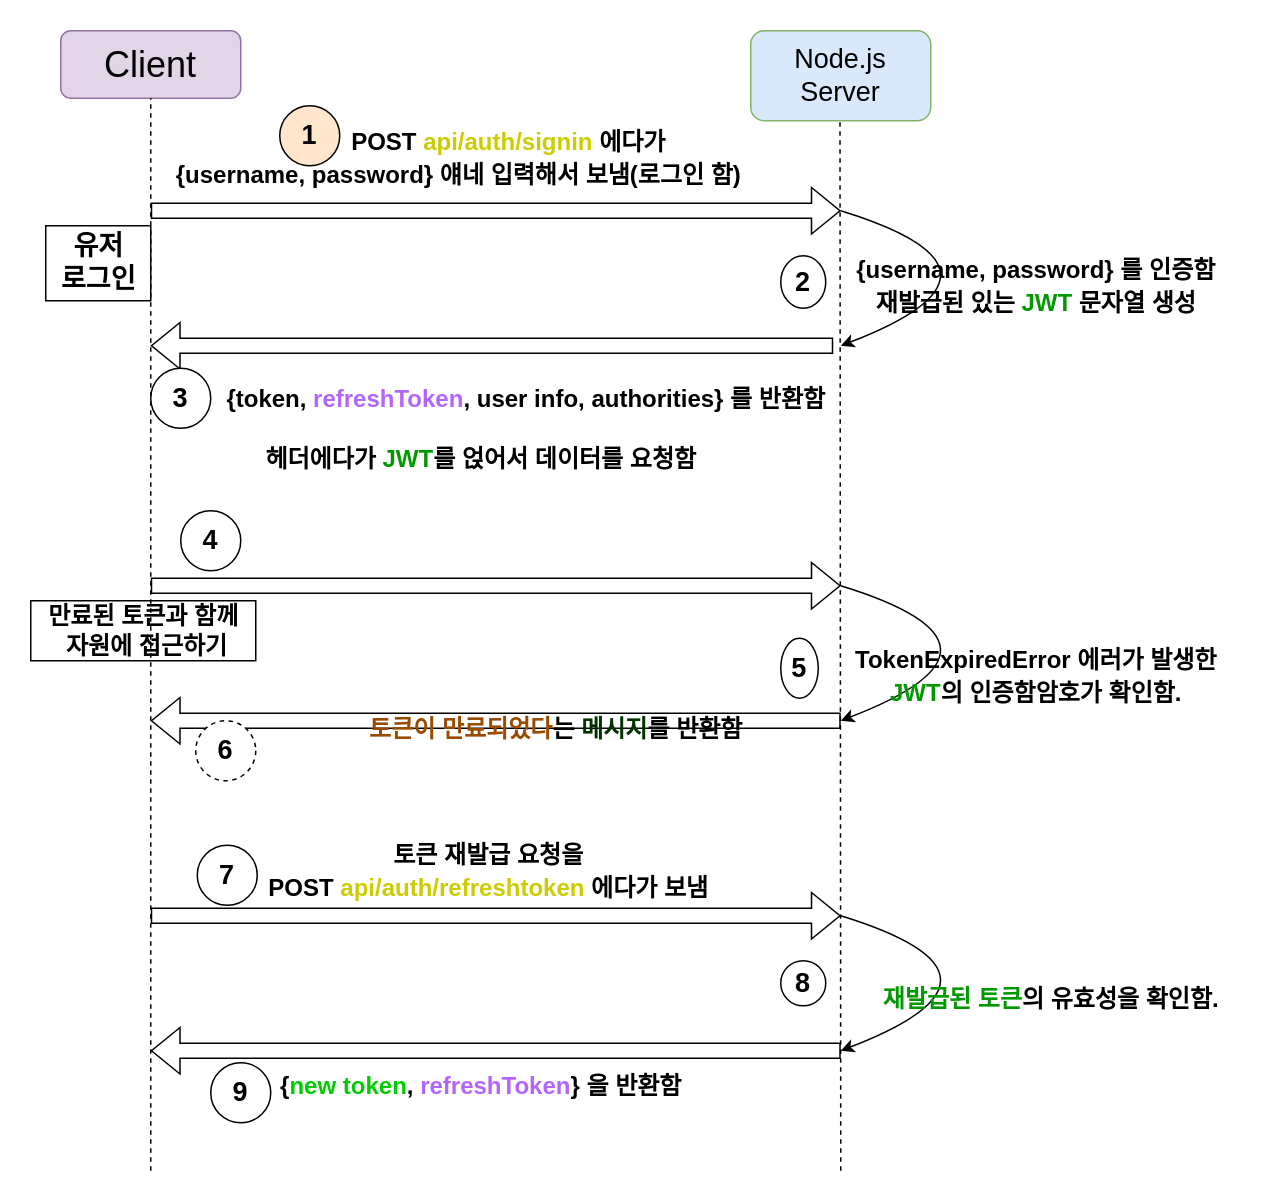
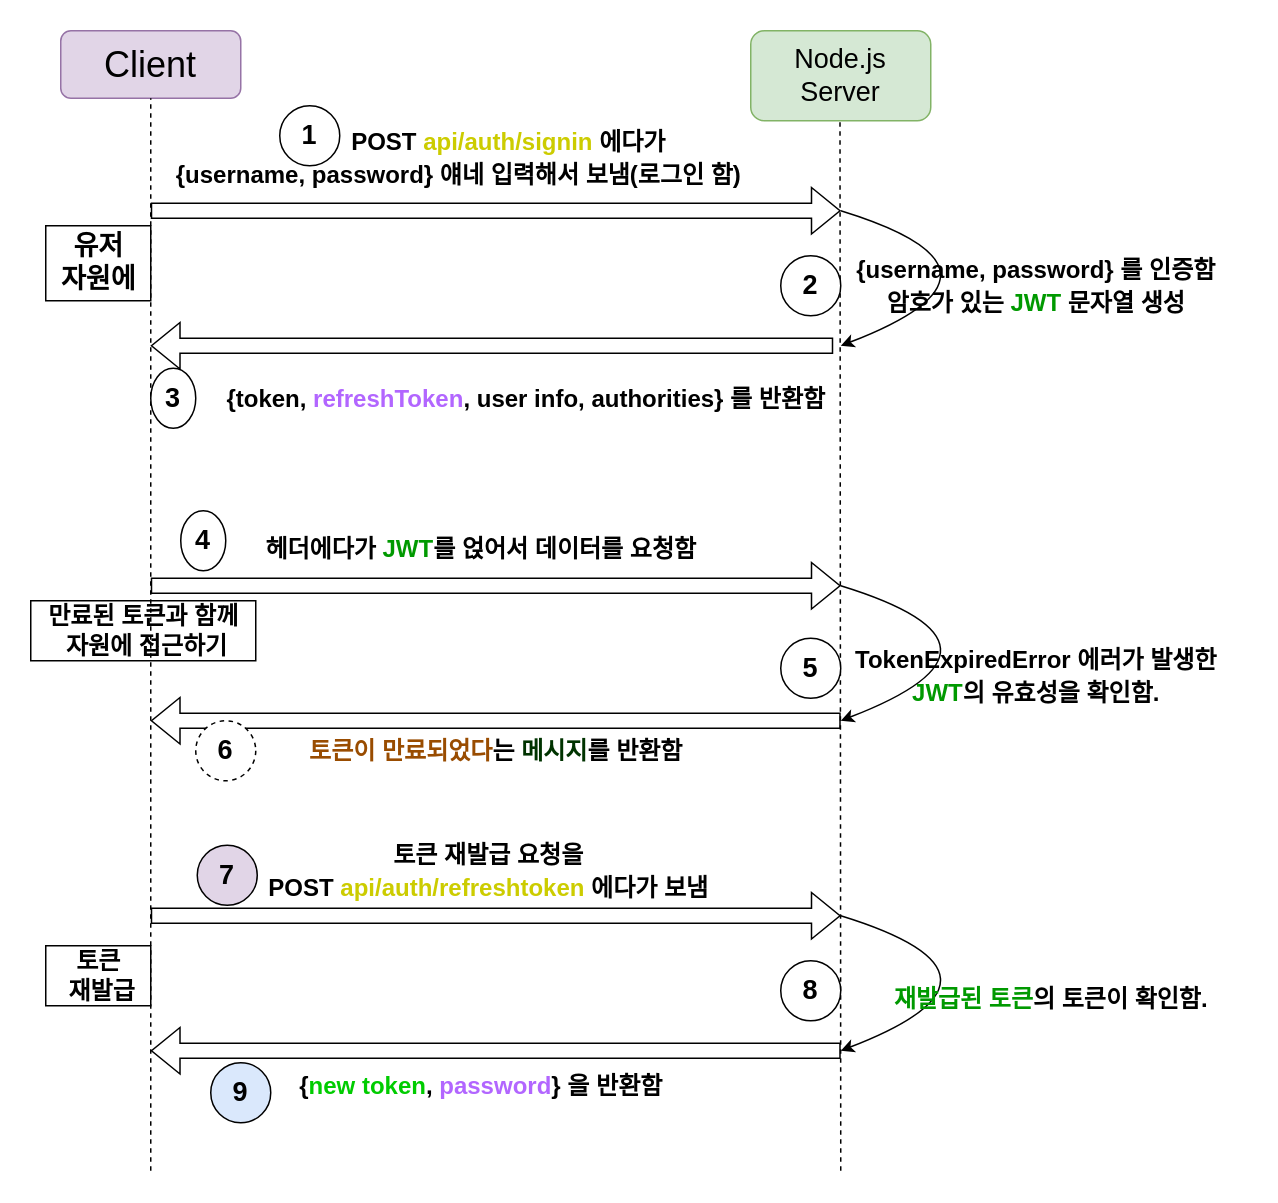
  <mxCell id="0" />
  <mxCell id="1" parent="0" />
  <mxCell id="2" value="&lt;font style=&quot;font-size: 24px&quot;&gt;Client&lt;/font&gt;" style="rounded=1;whiteSpace=wrap;html=1;fillColor=#e1d5e7;strokeColor=#9673a6;" vertex="1" parent="1"><mxGeometry x="40" y="20" width="120" height="45" as="geometry" /></mxCell>
  <mxCell id="3" value="" style="endArrow=none;dashed=1;html=1;rounded=0;entryX=0.5;entryY=1;entryDx=0;entryDy=0;" edge="1" parent="1" target="2"><mxGeometry width="50" height="50" relative="1" as="geometry"><mxPoint x="100" y="780" as="sourcePoint" /><mxPoint x="140" y="110" as="targetPoint" /></mxGeometry></mxCell>
- <mxCell id="4" value="&lt;font style=&quot;font-size: 18px&quot;&gt;Node.js Server&lt;/font&gt;" style="rounded=1;whiteSpace=wrap;html=1;fillColor=#dae8fc;strokeColor=#82b366;" vertex="1" parent="1"><mxGeometry x="500" y="20" width="120" height="60" as="geometry" /></mxCell>
+ <mxCell id="4" value="&lt;font style=&quot;font-size: 18px&quot;&gt;Node.js Server&lt;/font&gt;" style="rounded=1;whiteSpace=wrap;html=1;fillColor=#d5e8d4;strokeColor=#82b366;" vertex="1" parent="1"><mxGeometry x="500" y="20" width="120" height="60" as="geometry" /></mxCell>
  <mxCell id="5" value="" style="endArrow=none;dashed=1;html=1;rounded=0;entryX=0.5;entryY=1;entryDx=0;entryDy=0;" edge="1" parent="1"><mxGeometry width="50" height="50" relative="1" as="geometry"><mxPoint x="560" y="780" as="sourcePoint" /><mxPoint x="559.5" y="80" as="targetPoint" /></mxGeometry></mxCell>
  <mxCell id="6" value="" style="shape=flexArrow;endArrow=classic;html=1;rounded=0;fontSize=18;" edge="1" parent="1"><mxGeometry width="50" height="50" relative="1" as="geometry"><mxPoint x="100" y="140" as="sourcePoint" /><mxPoint x="560" y="140" as="targetPoint" /></mxGeometry></mxCell>
- <mxCell id="7" value="유저&lt;br&gt;로그인" style="text;html=1;align=center;verticalAlign=middle;resizable=0;points=[];autosize=1;strokeColor=default;fillColor=none;fontSize=18;fontStyle=1" vertex="1" parent="1"><mxGeometry x="30" y="150" width="70" height="50" as="geometry" /></mxCell>
- <mxCell id="8" value="1" style="ellipse;whiteSpace=wrap;html=1;fontSize=18;fontStyle=1;fillColor=#ffe6cc;" vertex="1" parent="1"><mxGeometry x="186" y="70" width="40" height="40" as="geometry" /></mxCell>
+ <mxCell id="7" value="유저&lt;br&gt;자원에" style="text;html=1;align=center;verticalAlign=middle;resizable=0;points=[];autosize=1;strokeColor=default;fillColor=none;fontSize=18;fontStyle=1" vertex="1" parent="1"><mxGeometry x="30" y="150" width="70" height="50" as="geometry" /></mxCell>
+ <mxCell id="8" value="1" style="ellipse;whiteSpace=wrap;html=1;fontSize=18;fontStyle=1" vertex="1" parent="1"><mxGeometry x="186" y="70" width="40" height="40" as="geometry" /></mxCell>
  <mxCell id="9" value="&lt;font style=&quot;font-size: 16px&quot;&gt;&amp;nbsp; &amp;nbsp; &amp;nbsp; &amp;nbsp; &amp;nbsp; &amp;nbsp; &amp;nbsp; &amp;nbsp;POST &lt;font color=&quot;#cccc00&quot;&gt;api/auth/signin &lt;/font&gt;에다가&lt;br&gt;{username, password} 얘네 입력해서 보냄(로그인 함)&lt;/font&gt;" style="text;html=1;align=center;verticalAlign=middle;resizable=0;points=[];autosize=1;strokeColor=none;fillColor=none;fontSize=18;fontStyle=1" vertex="1" parent="1"><mxGeometry x="100" y="80" width="410" height="50" as="geometry" /></mxCell>
  <mxCell id="10" value="" style="curved=1;endArrow=classic;html=1;rounded=0;fontSize=18;" edge="1" parent="1"><mxGeometry width="50" height="50" relative="1" as="geometry"><mxPoint x="560" y="140" as="sourcePoint" /><mxPoint x="560" y="230" as="targetPoint" /><Array as="points"><mxPoint x="690" y="180" /></Array></mxGeometry></mxCell>
- <mxCell id="11" value="&lt;span style=&quot;font-size: 16px&quot;&gt;{username, password} 를 인증함&lt;/span&gt;&lt;br style=&quot;font-size: 16px&quot;&gt;&lt;span style=&quot;font-size: 16px&quot;&gt;재발급된 있는 &lt;font color=&quot;#009900&quot;&gt;JWT&lt;/font&gt; 문자열 생성&lt;/span&gt;" style="text;html=1;align=center;verticalAlign=middle;resizable=0;points=[];autosize=1;strokeColor=none;fillColor=none;fontSize=18;fontStyle=1" vertex="1" parent="1"><mxGeometry x="560" y="165" width="260" height="50" as="geometry" /></mxCell>
- <mxCell id="12" value="2" style="ellipse;whiteSpace=wrap;html=1;fontSize=18;fontStyle=1" vertex="1" parent="1"><mxGeometry x="520" y="170" width="30" height="35" as="geometry" /></mxCell>
+ <mxCell id="11" value="&lt;span style=&quot;font-size: 16px&quot;&gt;{username, password} 를 인증함&lt;/span&gt;&lt;br style=&quot;font-size: 16px&quot;&gt;&lt;span style=&quot;font-size: 16px&quot;&gt;암호가 있는 &lt;font color=&quot;#009900&quot;&gt;JWT&lt;/font&gt; 문자열 생성&lt;/span&gt;" style="text;html=1;align=center;verticalAlign=middle;resizable=0;points=[];autosize=1;strokeColor=none;fillColor=none;fontSize=18;fontStyle=1" vertex="1" parent="1"><mxGeometry x="560" y="165" width="260" height="50" as="geometry" /></mxCell>
+ <mxCell id="12" value="2" style="ellipse;whiteSpace=wrap;html=1;fontSize=18;fontStyle=1" vertex="1" parent="1"><mxGeometry x="520" y="170" width="40" height="40" as="geometry" /></mxCell>
  <mxCell id="13" value="" style="shape=flexArrow;endArrow=classic;html=1;rounded=0;fontSize=18;" edge="1" parent="1"><mxGeometry width="50" height="50" relative="1" as="geometry"><mxPoint x="555" y="230" as="sourcePoint" /><mxPoint x="100" y="230" as="targetPoint" /></mxGeometry></mxCell>
- <mxCell id="14" value="3" style="ellipse;whiteSpace=wrap;html=1;fontSize=18;fontStyle=1" vertex="1" parent="1"><mxGeometry x="100" y="245" width="40" height="40" as="geometry" /></mxCell>
+ <mxCell id="14" value="3" style="ellipse;whiteSpace=wrap;html=1;fontSize=18;fontStyle=1" vertex="1" parent="1"><mxGeometry x="100" y="245" width="30" height="40" as="geometry" /></mxCell>
  <mxCell id="15" value="&lt;font style=&quot;font-size: 16px&quot;&gt;{token, &lt;font color=&quot;#b266ff&quot; style=&quot;font-size: 16px&quot;&gt;refreshToken&lt;/font&gt;, user info, authorities} 를 반환함&lt;/font&gt;" style="text;html=1;align=center;verticalAlign=middle;resizable=0;points=[];autosize=1;strokeColor=none;fillColor=none;fontSize=18;fontStyle=1" vertex="1" parent="1"><mxGeometry x="140" y="250" width="420" height="30" as="geometry" /></mxCell>
  <mxCell id="16" value="&lt;font color=&quot;#000000&quot;&gt;만료된 토큰과 함께&lt;br&gt;&amp;nbsp;자원에 접근하기&lt;/font&gt;" style="text;html=1;align=center;verticalAlign=middle;resizable=0;points=[];autosize=1;strokeColor=default;fillColor=none;fontSize=16;fontColor=#B266FF;fontStyle=1" vertex="1" parent="1"><mxGeometry y="400" width="150" height="40" as="geometry" x="20" /></mxCell>
  <mxCell id="17" value="" style="shape=flexArrow;endArrow=classic;html=1;rounded=0;fontSize=16;fontColor=#000000;" edge="1" parent="1"><mxGeometry width="50" height="50" relative="1" as="geometry"><mxPoint x="100" y="390" as="sourcePoint" /><mxPoint x="560" y="390" as="targetPoint" /></mxGeometry></mxCell>
- <mxCell id="18" value="4" style="ellipse;whiteSpace=wrap;html=1;fontSize=18;fontStyle=1" vertex="1" parent="1"><mxGeometry x="120" y="340" width="40" height="40" as="geometry" /></mxCell>
- <mxCell id="19" value="&lt;span style=&quot;font-size: 16px&quot;&gt;헤더에다가 &lt;font color=&quot;#009900&quot;&gt;JWT&lt;/font&gt;를 얹어서 데이터를 요청함&lt;/span&gt;" style="text;html=1;align=center;verticalAlign=middle;resizable=0;points=[];autosize=1;strokeColor=none;fillColor=none;fontSize=18;fontStyle=1" vertex="1" parent="1"><mxGeometry x="160" y="290" width="320" height="30" as="geometry" /></mxCell>
- <mxCell id="20" value="5" style="ellipse;whiteSpace=wrap;html=1;fontSize=18;fontStyle=1" vertex="1" parent="1"><mxGeometry x="520" y="425" width="25" height="40" as="geometry" /></mxCell>
+ <mxCell id="18" value="4" style="ellipse;whiteSpace=wrap;html=1;fontSize=18;fontStyle=1" vertex="1" parent="1"><mxGeometry x="120" y="340" width="30" height="40" as="geometry" /></mxCell>
+ <mxCell id="19" value="&lt;span style=&quot;font-size: 16px&quot;&gt;헤더에다가 &lt;font color=&quot;#009900&quot;&gt;JWT&lt;/font&gt;를 얹어서 데이터를 요청함&lt;/span&gt;" style="text;html=1;align=center;verticalAlign=middle;resizable=0;points=[];autosize=1;strokeColor=none;fillColor=none;fontSize=18;fontStyle=1" vertex="1" parent="1"><mxGeometry x="160" y="350" width="320" height="30" as="geometry" /></mxCell>
+ <mxCell id="20" value="5" style="ellipse;whiteSpace=wrap;html=1;fontSize=18;fontStyle=1" vertex="1" parent="1"><mxGeometry x="520" y="425" width="40" height="40" as="geometry" /></mxCell>
  <mxCell id="21" value="" style="curved=1;endArrow=classic;html=1;rounded=0;fontSize=18;" edge="1" parent="1"><mxGeometry width="50" height="50" relative="1" as="geometry"><mxPoint x="560" y="390" as="sourcePoint" /><mxPoint x="560" y="480" as="targetPoint" /><Array as="points"><mxPoint x="690" y="430" /></Array></mxGeometry></mxCell>
- <mxCell id="22" value="&lt;span style=&quot;font-size: 16px&quot;&gt;TokenExpiredError 에러가 발생한 &lt;br&gt;&lt;font color=&quot;#009900&quot;&gt;JWT&lt;/font&gt;의 인증함암호가 확인함.&lt;/span&gt;" style="text;html=1;align=center;verticalAlign=middle;resizable=0;points=[];autosize=1;strokeColor=none;fillColor=none;fontSize=18;fontStyle=1" vertex="1" parent="1"><mxGeometry x="560" y="425" width="260" height="50" as="geometry" /></mxCell>
+ <mxCell id="22" value="&lt;span style=&quot;font-size: 16px&quot;&gt;TokenExpiredError 에러가 발생한 &lt;br&gt;&lt;font color=&quot;#009900&quot;&gt;JWT&lt;/font&gt;의 유효성을 확인함.&lt;/span&gt;" style="text;html=1;align=center;verticalAlign=middle;resizable=0;points=[];autosize=1;strokeColor=none;fillColor=none;fontSize=18;fontStyle=1" vertex="1" parent="1"><mxGeometry x="560" y="425" width="260" height="50" as="geometry" /></mxCell>
  <mxCell id="23" value="" style="shape=flexArrow;endArrow=classic;html=1;rounded=0;fontSize=16;fontColor=#009900;" edge="1" parent="1"><mxGeometry width="50" height="50" relative="1" as="geometry"><mxPoint x="560" y="480" as="sourcePoint" /><mxPoint x="100" y="480" as="targetPoint" /></mxGeometry></mxCell>
  <mxCell id="24" value="6" style="ellipse;whiteSpace=wrap;html=1;fontSize=18;fontStyle=1;dashed=1;" vertex="1" parent="1"><mxGeometry x="130" y="480" width="40" height="40" as="geometry" /></mxCell>
- <mxCell id="25" value="&lt;span style=&quot;font-size: 16px&quot;&gt;&lt;font color=&quot;#994c00&quot;&gt;토큰이 만료되었다&lt;/font&gt;는 &lt;font color=&quot;#003300&quot;&gt;메시지&lt;/font&gt;를 반환함&lt;/span&gt;" style="text;html=1;align=center;verticalAlign=middle;resizable=0;points=[];autosize=1;strokeColor=none;fillColor=none;fontSize=18;fontStyle=1" vertex="1" parent="1"><mxGeometry x="230" y="470" width="280" height="30" as="geometry" /></mxCell>
+ <mxCell id="25" value="&lt;span style=&quot;font-size: 16px&quot;&gt;&lt;font color=&quot;#994c00&quot;&gt;토큰이 만료되었다&lt;/font&gt;는 &lt;font color=&quot;#003300&quot;&gt;메시지&lt;/font&gt;를 반환함&lt;/span&gt;" style="text;html=1;align=center;verticalAlign=middle;resizable=0;points=[];autosize=1;strokeColor=none;fillColor=none;fontSize=18;fontStyle=1" vertex="1" parent="1"><mxGeometry x="190" y="485" width="280" height="30" as="geometry" /></mxCell>
+ <mxCell id="26" value="&lt;b&gt;&lt;font color=&quot;#000000&quot;&gt;토큰&lt;br&gt;&amp;nbsp;재발급&lt;/font&gt;&lt;/b&gt;" style="text;html=1;align=center;verticalAlign=middle;resizable=0;points=[];autosize=1;strokeColor=default;fillColor=none;fontSize=16;fontColor=#994C00;" vertex="1" parent="1"><mxGeometry x="30" y="630" width="70" height="40" as="geometry" /></mxCell>
  <mxCell id="27" value="" style="shape=flexArrow;endArrow=classic;html=1;rounded=0;fontSize=16;fontColor=#000000;" edge="1" parent="1"><mxGeometry width="50" height="50" relative="1" as="geometry"><mxPoint x="100" y="610" as="sourcePoint" /><mxPoint x="560" y="610" as="targetPoint" /></mxGeometry></mxCell>
- <mxCell id="28" value="7" style="ellipse;whiteSpace=wrap;html=1;fontSize=18;fontStyle=1" vertex="1" parent="1"><mxGeometry x="131" y="563" width="40" height="40" as="geometry" /></mxCell>
+ <mxCell id="28" value="7" style="ellipse;whiteSpace=wrap;html=1;fontSize=18;fontStyle=1;fillColor=#e1d5e7;" vertex="1" parent="1"><mxGeometry x="131" y="563" width="40" height="40" as="geometry" /></mxCell>
  <mxCell id="29" value="&lt;font style=&quot;font-size: 16px&quot;&gt;토큰 재발급 요청을 &lt;br&gt;POST &lt;font color=&quot;#cccc00&quot;&gt;api/auth/refreshtoken&amp;nbsp;&lt;/font&gt;에다가 보냄&lt;/font&gt;" style="text;html=1;align=center;verticalAlign=middle;resizable=0;points=[];autosize=1;strokeColor=none;fillColor=none;fontSize=18;fontStyle=1" vertex="1" parent="1"><mxGeometry x="170" y="555" width="310" height="50" as="geometry" /></mxCell>
  <mxCell id="30" value="" style="curved=1;endArrow=classic;html=1;rounded=0;fontSize=18;" edge="1" parent="1"><mxGeometry width="50" height="50" relative="1" as="geometry"><mxPoint x="560" y="610" as="sourcePoint" /><mxPoint x="560" y="700" as="targetPoint" /><Array as="points"><mxPoint x="690" y="650" /></Array></mxGeometry></mxCell>
- <mxCell id="31" value="8" style="ellipse;whiteSpace=wrap;html=1;fontSize=18;fontStyle=1" vertex="1" parent="1"><mxGeometry x="520" y="640" width="30" height="30" as="geometry" /></mxCell>
- <mxCell id="32" value="&lt;span style=&quot;font-size: 16px&quot;&gt;&lt;font color=&quot;#009900&quot;&gt;재발급된 토큰&lt;/font&gt;의 유효성을 확인함.&lt;/span&gt;" style="text;html=1;align=center;verticalAlign=middle;resizable=0;points=[];autosize=1;strokeColor=none;fillColor=none;fontSize=18;fontStyle=1" vertex="1" parent="1"><mxGeometry x="570" y="650" width="260" height="30" as="geometry" /></mxCell>
+ <mxCell id="31" value="8" style="ellipse;whiteSpace=wrap;html=1;fontSize=18;fontStyle=1" vertex="1" parent="1"><mxGeometry x="520" y="640" width="40" height="40" as="geometry" /></mxCell>
+ <mxCell id="32" value="&lt;span style=&quot;font-size: 16px&quot;&gt;&lt;font color=&quot;#009900&quot;&gt;재발급된 토큰&lt;/font&gt;의 토큰이 확인함.&lt;/span&gt;" style="text;html=1;align=center;verticalAlign=middle;resizable=0;points=[];autosize=1;strokeColor=none;fillColor=none;fontSize=18;fontStyle=1" vertex="1" parent="1"><mxGeometry x="570" y="650" width="260" height="30" as="geometry" /></mxCell>
  <mxCell id="33" value="" style="shape=flexArrow;endArrow=classic;html=1;rounded=0;fontSize=16;fontColor=#009900;" edge="1" parent="1"><mxGeometry width="50" height="50" relative="1" as="geometry"><mxPoint x="560" y="700" as="sourcePoint" /><mxPoint x="100" y="700" as="targetPoint" /></mxGeometry></mxCell>
- <mxCell id="34" value="9" style="ellipse;whiteSpace=wrap;html=1;fontSize=18;fontStyle=1" vertex="1" parent="1"><mxGeometry x="140" y="708" width="40" height="40" as="geometry" /></mxCell>
- <mxCell id="35" value="&lt;font style=&quot;font-size: 16px&quot;&gt;{&lt;font color=&quot;#00cc00&quot;&gt;new token&lt;/font&gt;, &lt;font color=&quot;#b266ff&quot; style=&quot;font-size: 16px&quot;&gt;refreshToken&lt;/font&gt;} 을 반환함&lt;/font&gt;" style="text;html=1;align=center;verticalAlign=middle;resizable=0;points=[];autosize=1;strokeColor=none;fillColor=none;fontSize=18;fontStyle=1" vertex="1" parent="1"><mxGeometry x="175" y="708" width="290" height="30" as="geometry" /></mxCell>
+ <mxCell id="34" value="9" style="ellipse;whiteSpace=wrap;html=1;fontSize=18;fontStyle=1;fillColor=#dae8fc;" vertex="1" parent="1"><mxGeometry x="140" y="708" width="40" height="40" as="geometry" /></mxCell>
+ <mxCell id="35" value="&lt;font style=&quot;font-size: 16px&quot;&gt;{&lt;font color=&quot;#00cc00&quot;&gt;new token&lt;/font&gt;, &lt;font color=&quot;#b266ff&quot; style=&quot;font-size: 16px&quot;&gt;password&lt;/font&gt;} 을 반환함&lt;/font&gt;" style="text;html=1;align=center;verticalAlign=middle;resizable=0;points=[];autosize=1;strokeColor=none;fillColor=none;fontSize=18;fontStyle=1" vertex="1" parent="1"><mxGeometry x="175" y="708" width="290" height="30" as="geometry" /></mxCell>
